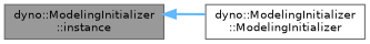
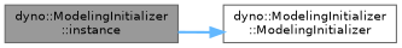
  digraph {
    rankdir=LR
    node [fontname=Helvetica fontsize=10 shape=box style=filled]
    n1 [color=gray40 fillcolor=grey60 fontcolor=black height=0.2 label="dyno::ModelingInitializer\l::instance" width=0.4]
    n2 [color=grey40 fillcolor=white height=0.2 label="dyno::ModelingInitializer\l::ModelingInitializer" width=0.4]
-   n2 -> n1 [color=steelblue1 fontname=Helvetica fontsize=10 labelfontname=Helvetica labelfontsize=10 style=bold]
+   n1 -> n2 [color=steelblue1 fontname=Helvetica fontsize=10 labelfontname=Helvetica labelfontsize=10 style=bold]
  }
